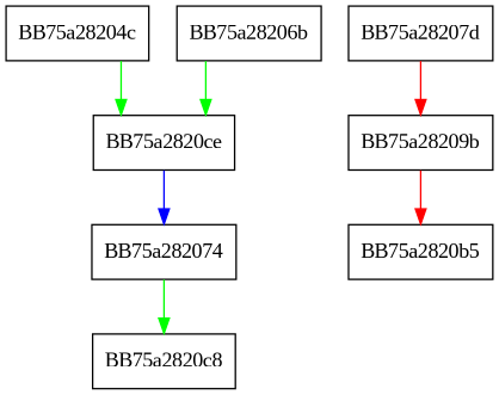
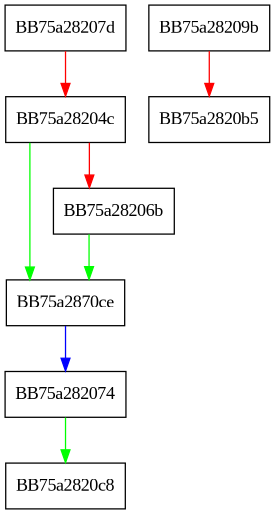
  digraph {
    fontname="Liberation Serif"
    splines=ortho
    node [fontname="Liberation Serif" shape=box]
    edge [color=green fontname="Liberation Serif"]
    BB75a28204c
-   BB75a2820ce
+   BB75a2820ce [label=BB75a2870ce]
    BB75a28206b
    BB75a282074
    BB75a2820c8
    BB75a28207d
    BB75a28209b
    BB75a2820b5
    BB75a28204c -> BB75a2820ce
+   BB75a28204c -> BB75a28206b [color=red]
    BB75a2820ce -> BB75a282074 [color=blue]
    BB75a28206b -> BB75a2820ce
    BB75a282074 -> BB75a2820c8
-   BB75a28207d -> BB75a28209b [color=red]
+   BB75a28207d -> BB75a28204c [color=red]
    BB75a28209b -> BB75a2820b5 [color=red]
  }
